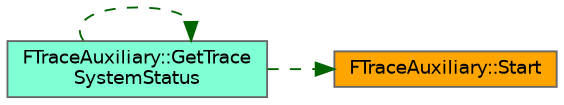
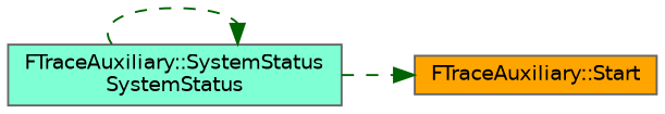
  digraph {
    rankdir=LR
    node [fontname=Helvetica fontsize=10 shape=box style=filled]
    edge [color=darkgreen fontname=Helvetica fontsize=10 labelfontname=Helvetica labelfontsize=10 style=dashed]
-   n1 [color=gray40 fillcolor=aquamarine fontcolor=black height=0.2 label="FTraceAuxiliary::GetTrace\lSystemStatus" width=0.4]
+   n1 [color=gray40 fillcolor=aquamarine fontcolor=black height=0.2 label="FTraceAuxiliary::SystemStatus\lSystemStatus" width=0.4]
    n2 [color=grey40 fillcolor=orange height=0.2 label="FTraceAuxiliary::Start" width=0.4]
    n1 -> n1
    n1 -> n2
  }
